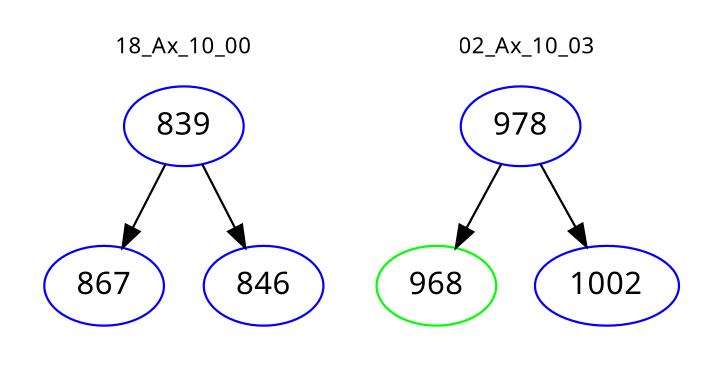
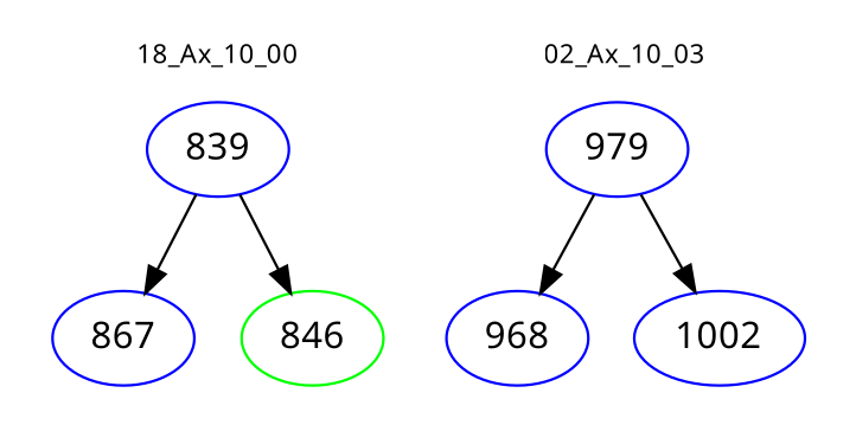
  digraph {
    fontname="Noto Sans"
    node [color=blue fontname="Noto Sans"]
    edge [color=black fontname="Noto Sans"]
    n1 [label=839]
    n2 [label=867]
-   n3 [label=846]
-   n4 [label=978]
-   n5 [color=green label=968]
+   n3 [color=green label=846]
+   n4 [label=979]
+   n5 [label=968]
    n6 [label=1002]
    subgraph cluster_1 {
      color=white
      fontsize=10
      label="18_Ax_10_00"
      n1
      n2
      n3
    }
    subgraph cluster_2 {
      color=white
      fontsize=10
      label="02_Ax_10_03"
      n4
      n5
      n6
    }
    n1 -> n2
    n1 -> n3
    n4 -> n5
    n4 -> n6
  }
